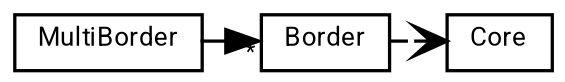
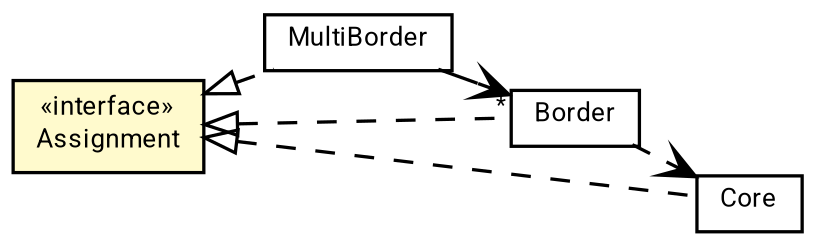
  digraph {
    nodesep=0.15
    rankdir=LR
    ranksep=0.25
    node [fontcolor=black fontname=Roboto fontsize=8 margin=0 shape=plaintext]
    edge [arrowtail=empty color=black dir=back fontname=Roboto fontsize=7 labelfontname=Roboto labelfontsize=7 style=dashed weight=9]
+   n1 [height=0 label=<<table title="de.lmu.ifi.dbs.elki.algorithm.clustering.gdbscan.util.Assignment" border="0" cellborder="1" cellspacing="0" cellpadding="2" bgcolor="lemonChiffon" href="Assignment.html" target="_parent"> 		<tr><td><table border="0" cellspacing="0" cellpadding="1"> 		<tr><td align="center" balign="center"> &#171;interface&#187; </td></tr> 		<tr><td align="center" balign="center"> <font face="Roboto">Assignment</font> </td></tr> 		</table></td></tr> 		</table>> width=0]
    n2 [height=0 label=<<table title="de.lmu.ifi.dbs.elki.algorithm.clustering.gdbscan.util.MultiBorder" border="0" cellborder="1" cellspacing="0" cellpadding="2" href="MultiBorder.html" target="_parent"> 		<tr><td><table border="0" cellspacing="0" cellpadding="1"> 		<tr><td align="center" balign="center"> <font face="Roboto">MultiBorder</font> </td></tr> 		</table></td></tr> 		</table>> width=0]
    n3 [height=0 label=<<table title="de.lmu.ifi.dbs.elki.algorithm.clustering.gdbscan.util.Border" border="0" cellborder="1" cellspacing="0" cellpadding="2" href="Border.html" target="_parent"> 		<tr><td><table border="0" cellspacing="0" cellpadding="1"> 		<tr><td align="center" balign="center"> <font face="Roboto">Border</font> </td></tr> 		</table></td></tr> 		</table>> width=0]
    n4 [height=0 label=<<table title="de.lmu.ifi.dbs.elki.algorithm.clustering.gdbscan.util.Core" border="0" cellborder="1" cellspacing="0" cellpadding="2" href="Core.html" target="_parent"> 		<tr><td><table border="0" cellspacing="0" cellpadding="1"> 		<tr><td align="center" balign="center"> <font face="Roboto">Core</font> </td></tr> 		</table></td></tr> 		</table>> width=0]
-   n2 -> n3 [arrowhead=normal headlabel="*" weight=1 arrowtail="" dir="" style=""]
+   n1 -> n2
+   n1 -> n3
+   n1 -> n4
+   n2 -> n3 [arrowhead=open headlabel="*" weight=1 arrowtail="" dir="" style=""]
    n3 -> n4 [arrowhead=open weight=1 arrowtail="" dir=""]
  }
